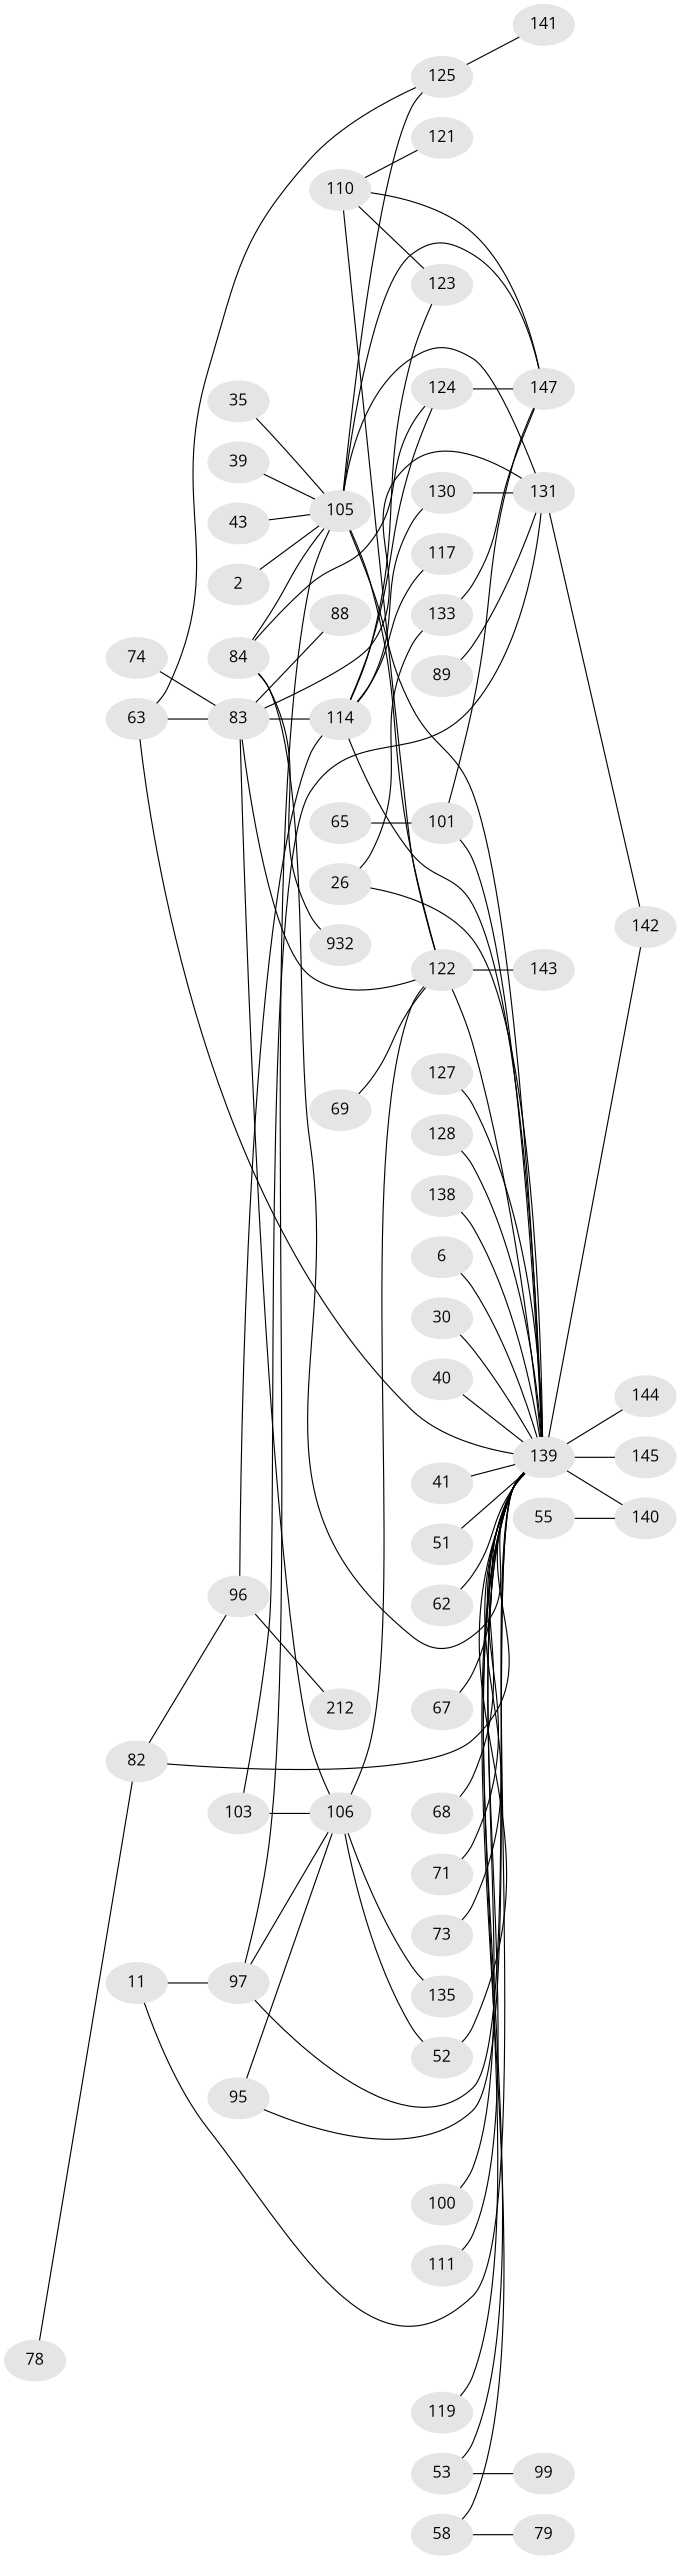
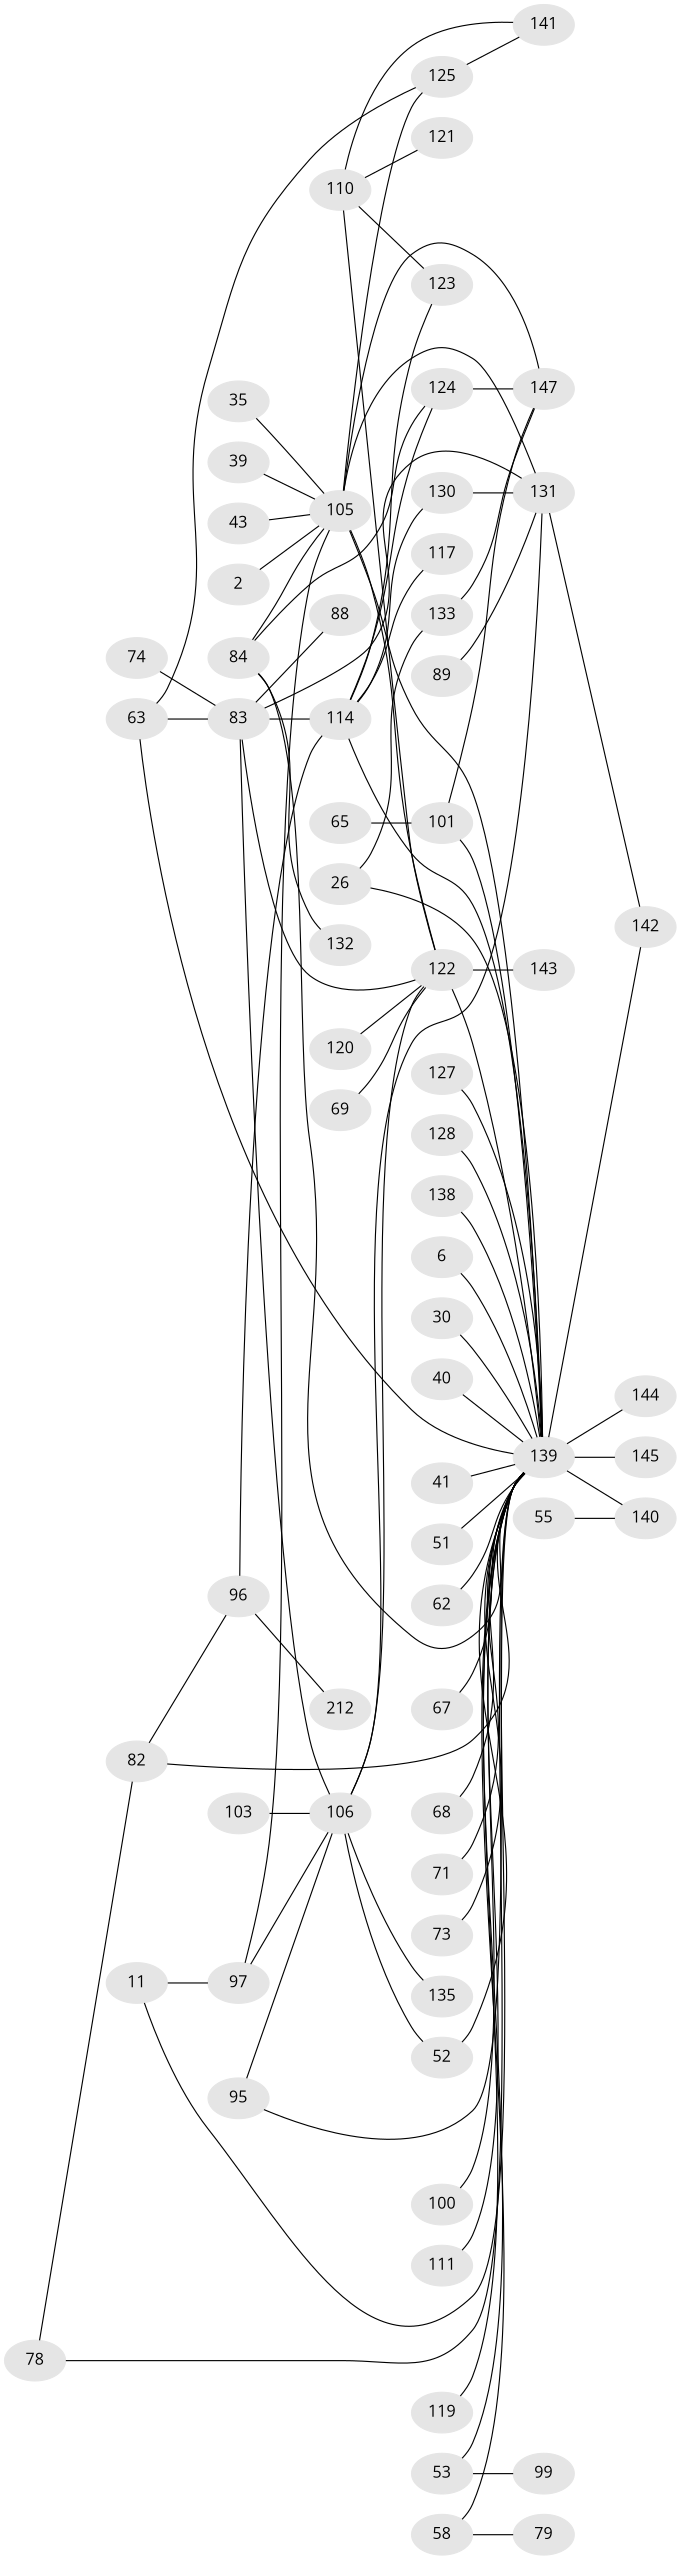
  graph {
    fontname="Open Sans"
    rankdir=LR
    node [color=gray90 fontname="Open Sans" style=filled]
    edge [fontname="Open Sans"]
    105 [super="+93+13"]
    139 [super="+104+108+61+126+136+25"]
    125 [super="+36"]
    122 [super="+118+116"]
    131 [super="+50+64"]
    n6 [label=147 super="+4+44+85+37+42"]
    2
    142 [super="+129"]
    140
    144
    145
    6
    97 [super="+38"]
    106 [super="+90+77"]
    11
    133 [super="+115"]
    26
    30
    35
    39
    40
    41
    43
    51
    52
    53 [super="+47"]
    99
    55
    58 [super="+8"]
    79
    62
    83 [super="+54+16"]
    88
    114 [super="+113+66"]
    63
    141
    101 [super="+22"]
    65
    67
    68
    143
    69
    71
    73
    74 [super="+23"]
    78 [super="+56"]
    82 [super="+15"]
    96 [super="+76"]
    n49 [label=212]
    135
    124 [super="+109"]
    123
    117
    130
    84 [super="+29"]
-   132 [label=932]
+   132
    89
    95
    100
    103
    110 [super="+80"]
    121 [super="+17"]
    111
    119
+   120
    127
    128
    138
    105 -- 139 [weight=4]
    105 -- 125 [weight=2]
    105 -- 122 [weight=3]
    105 -- 131 [weight=3]
    105 -- n6
    139 -- 142
    139 -- 140
    139 -- 144
    139 -- 145
    125 -- 141
    122 -- 139 [weight=3]
    122 -- 143 [weight=2]
    131 -- 142
    2 -- 105
    6 -- 139
    97 -- 105 [weight=2]
-   97 -- 139 [weight=2]
+   78 -- 139 [weight=2]
    97 -- 106
    106 -- 122 [weight=4]
-   103 -- 131
+   106 -- 131
    106 -- 52
    106 -- 135
    11 -- 139
    11 -- 97 [weight=2]
    133 -- n6
    26 -- 139 [weight=3]
    26 -- 133
    30 -- 139
    35 -- 105
    39 -- 105
    40 -- 139
    41 -- 139
    43 -- 105
    51 -- 139
    52 -- 139
    53 -- 139 [weight=2]
    53 -- 99
    55 -- 140
    58 -- 139 [weight=3]
    58 -- 79
    62 -- 139
    83 -- 122
    83 -- 131
    83 -- 106
    83 -- 88
    83 -- 114 [weight=3]
    114 -- 139 [weight=5]
    114 -- 124
    114 -- 123
    114 -- 117
    114 -- 130
    63 -- 139
    63 -- 125 [weight=2]
    63 -- 83
    101 -- 139 [weight=4]
    101 -- n6 [weight=2]
    65 -- 101
    67 -- 139
    68 -- 139
    69 -- 122
    71 -- 139
    73 -- 139
    74 -- 83
    78 -- 82
    82 -- 139 [weight=2]
    82 -- 96
    96 -- 114 [weight=2]
    96 -- n49
    124 -- n6
    130 -- 131
    84 -- 105
    84 -- 139 [weight=3]
    84 -- 124
    84 -- 132
    89 -- 131
    95 -- 139
    95 -- 106
    100 -- 139
    103 -- 106
    110 -- 122
-   110 -- n6 [weight=2]
+   110 -- 141 [weight=2]
    110 -- 123
    110 -- 121
    111 -- 139
    119 -- 139
+   120 -- 122
    127 -- 139
    128 -- 139
    138 -- 139
  }
